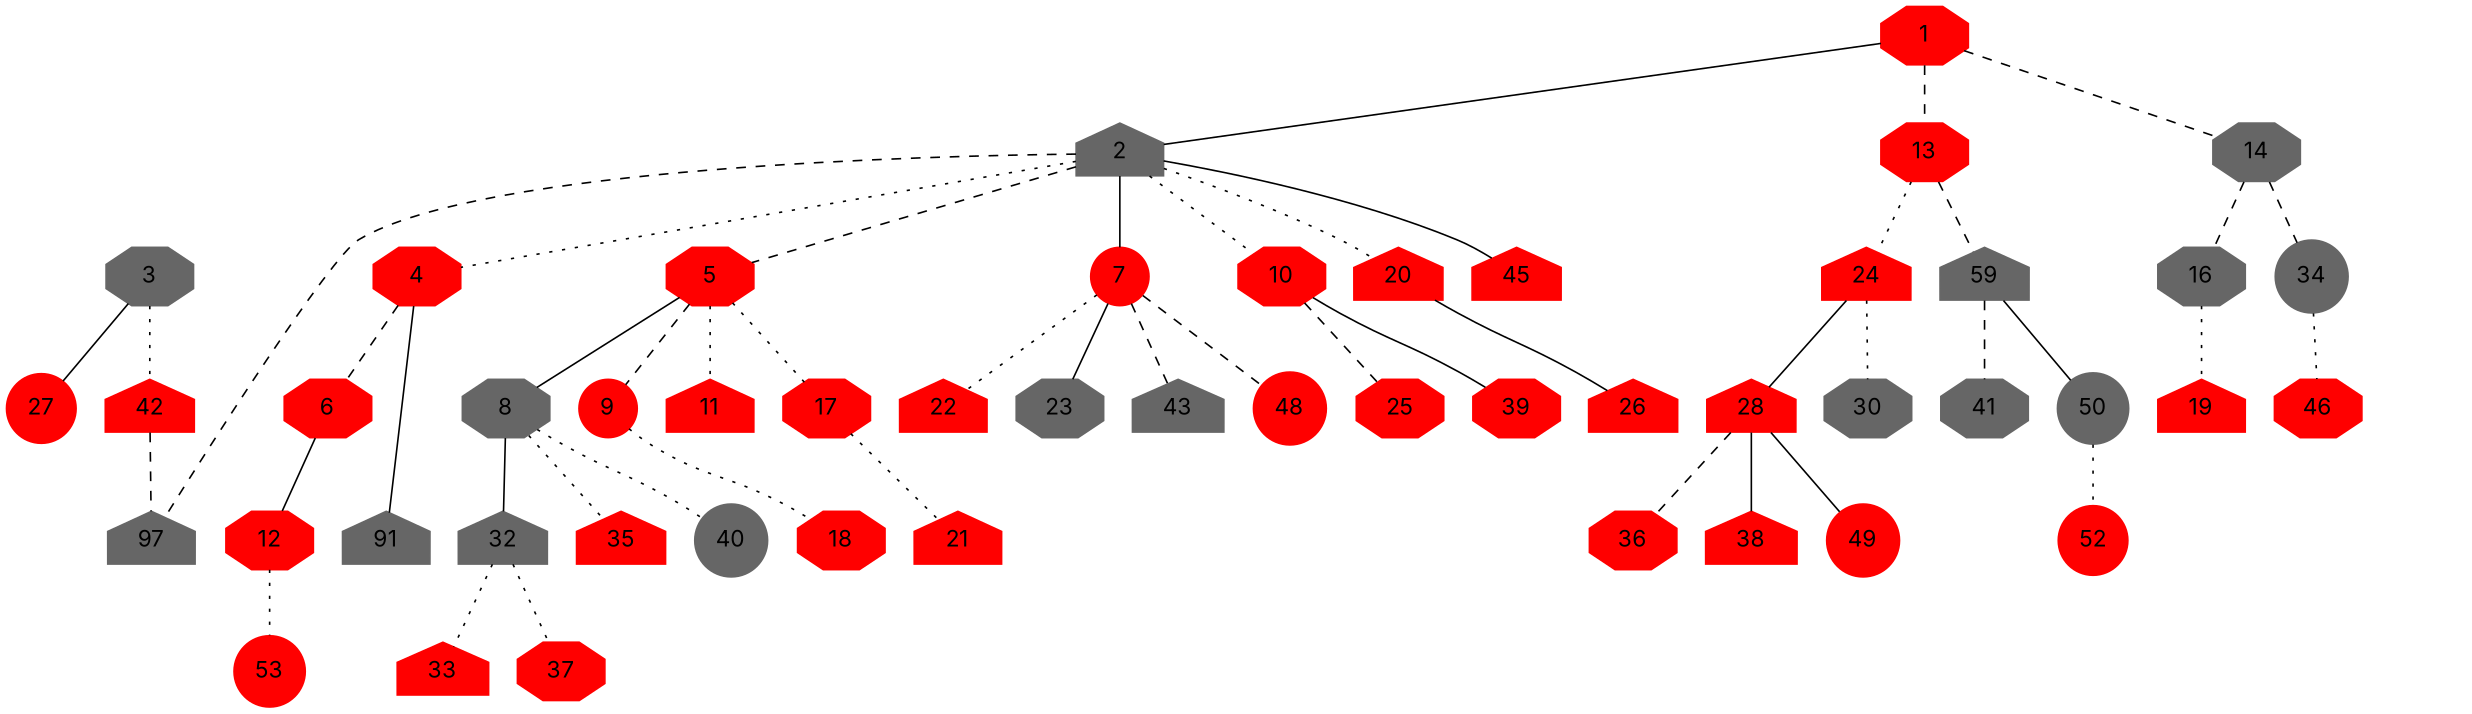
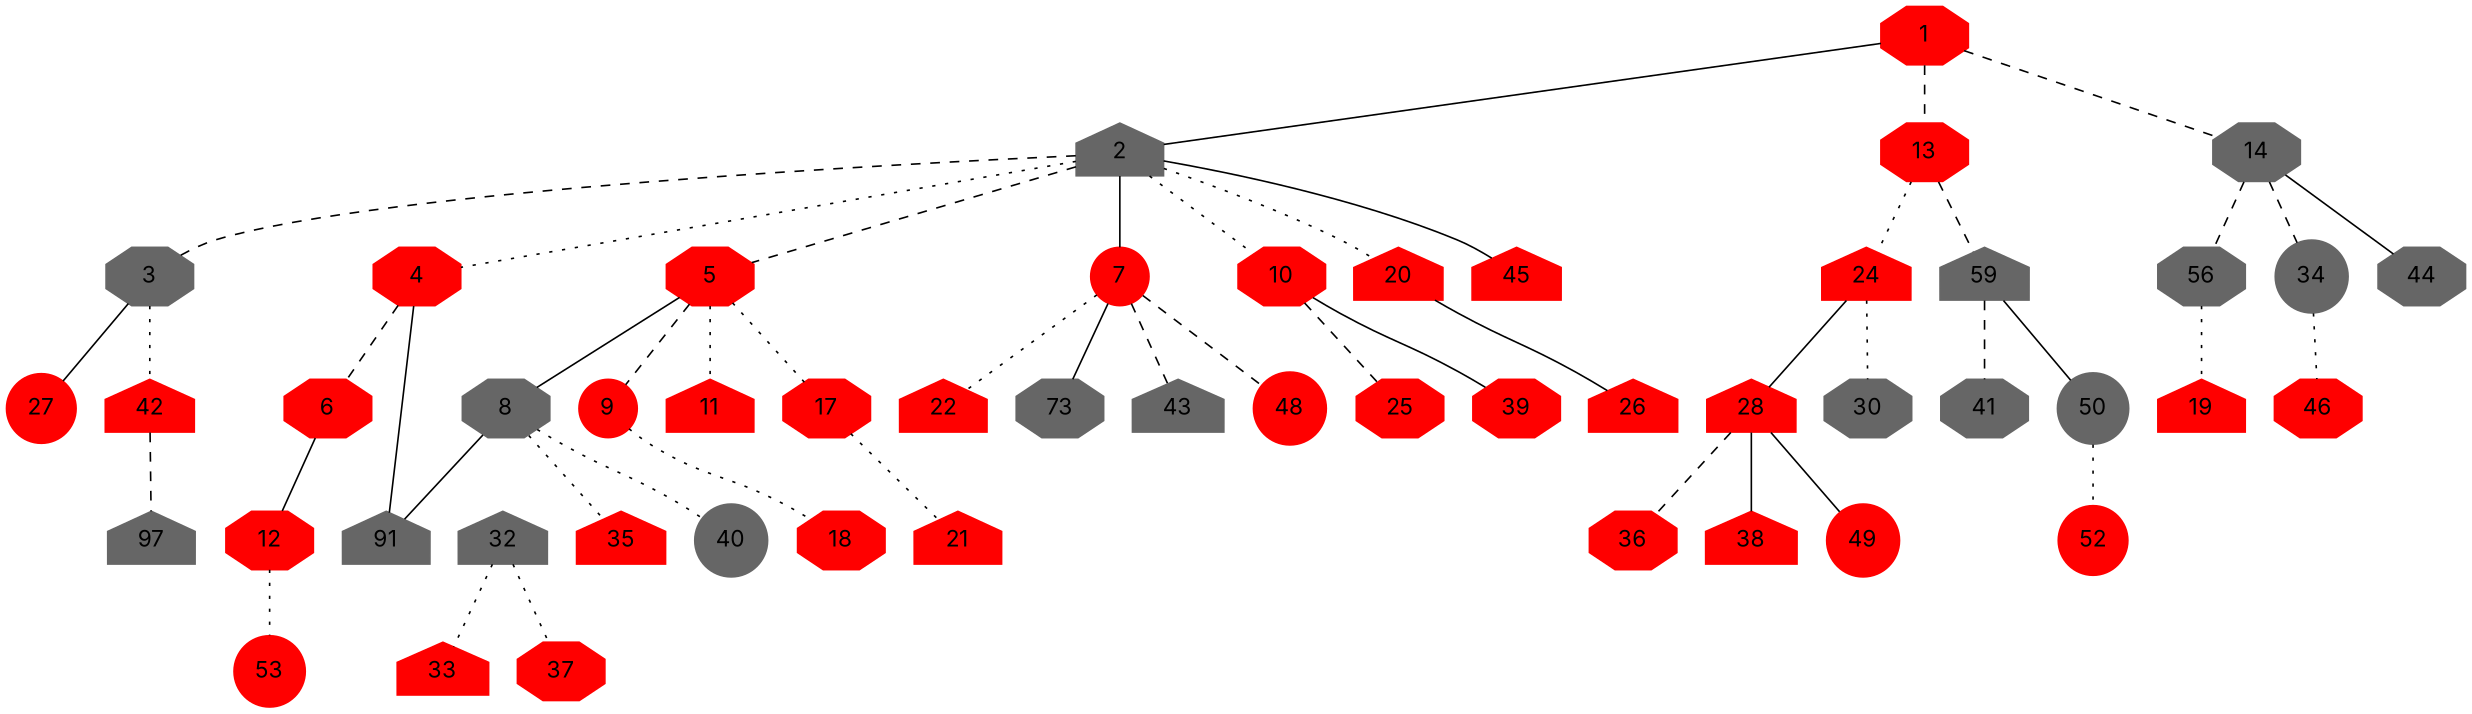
  graph {
    fontname=Inter
    node [color=red fontname=Inter shape=octagon style=filled]
    edge [fontname=Inter style=dotted]
    2 [color=gray40 shape=house]
    1
    13
    14 [color=gray40]
    3 [color=gray40]
    4
    5
    7 [shape=circle]
    10
    20 [shape=house]
    45 [shape=house]
    24 [shape=house]
    n13 [color=gray40 label=59 shape=house]
-   16 [color=gray40]
+   16 [color=gray40 label=56]
    34 [color=gray40 shape=circle]
+   44 [color=gray40]
    27 [shape=circle]
    42 [shape=house]
    6
    n20 [color=gray40 label=91 shape=house]
    8 [color=gray40]
    9 [shape=circle]
    11 [shape=house]
    17
    22 [shape=house]
-   23 [color=gray40]
+   23 [color=gray40 label=73]
    43 [color=gray40 shape=house]
    48 [shape=circle]
    25
    39
    26 [shape=house]
    n32 [color=gray40 label=97 shape=house]
    12
    32 [color=gray40 shape=house]
    35 [shape=house]
    40 [color=gray40 shape=circle]
    18
    21 [shape=house]
    53 [shape=circle]
    33 [shape=house]
    37
    28 [shape=house]
    30 [color=gray40]
    41 [color=gray40]
    50 [color=gray40 shape=circle]
    19 [shape=house]
    46
    36
    38 [shape=house]
    49 [shape=circle]
    52 [shape=circle]
-   2 -- n32 [style=dashed]
+   2 -- 3 [style=dashed]
    2 -- 4
    2 -- 5 [style=dashed]
    2 -- 7 [style=solid]
    2 -- 10
    2 -- 20
    2 -- 45 [style=solid]
    1 -- 2 [style=solid]
    1 -- 13 [style=dashed]
    1 -- 14 [style=dashed]
    13 -- 24
    13 -- n13 [style=dashed]
    14 -- 16 [style=dashed]
    14 -- 34 [style=dashed]
+   14 -- 44 [style=solid]
    3 -- 27 [style=solid]
    3 -- 42
    4 -- 6 [style=dashed]
    4 -- n20 [style=solid]
    5 -- 8 [style=solid]
    5 -- 9 [style=dashed]
    5 -- 11
    5 -- 17
    7 -- 22
    7 -- 23 [style=solid]
    7 -- 43 [style=dashed]
    7 -- 48 [style=dashed]
    10 -- 25 [style=dashed]
    10 -- 39 [style=solid]
    20 -- 26 [style=solid]
    24 -- 28 [style=solid]
    24 -- 30
    n13 -- 41 [style=dashed]
    n13 -- 50 [style=solid]
    16 -- 19
    34 -- 46
    42 -- n32 [style=dashed]
    6 -- 12 [style=solid]
-   8 -- 32 [style=solid]
+   8 -- n20 [style=solid]
    8 -- 35
    8 -- 40
    9 -- 18
    17 -- 21
    12 -- 53
    32 -- 33
    32 -- 37
    28 -- 36 [style=dashed]
    28 -- 38 [style=solid]
    28 -- 49 [style=solid]
    50 -- 52
  }
